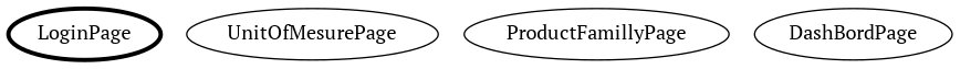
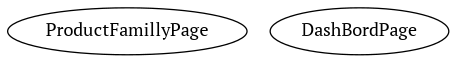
  digraph {
    fontname="PT Serif"
    node [fontname="PT Serif"]
-   LoginPage [penwidth=3]
-   UnitOfMesurePage
    ProductFamillyPage
    DashBordPage
  }
